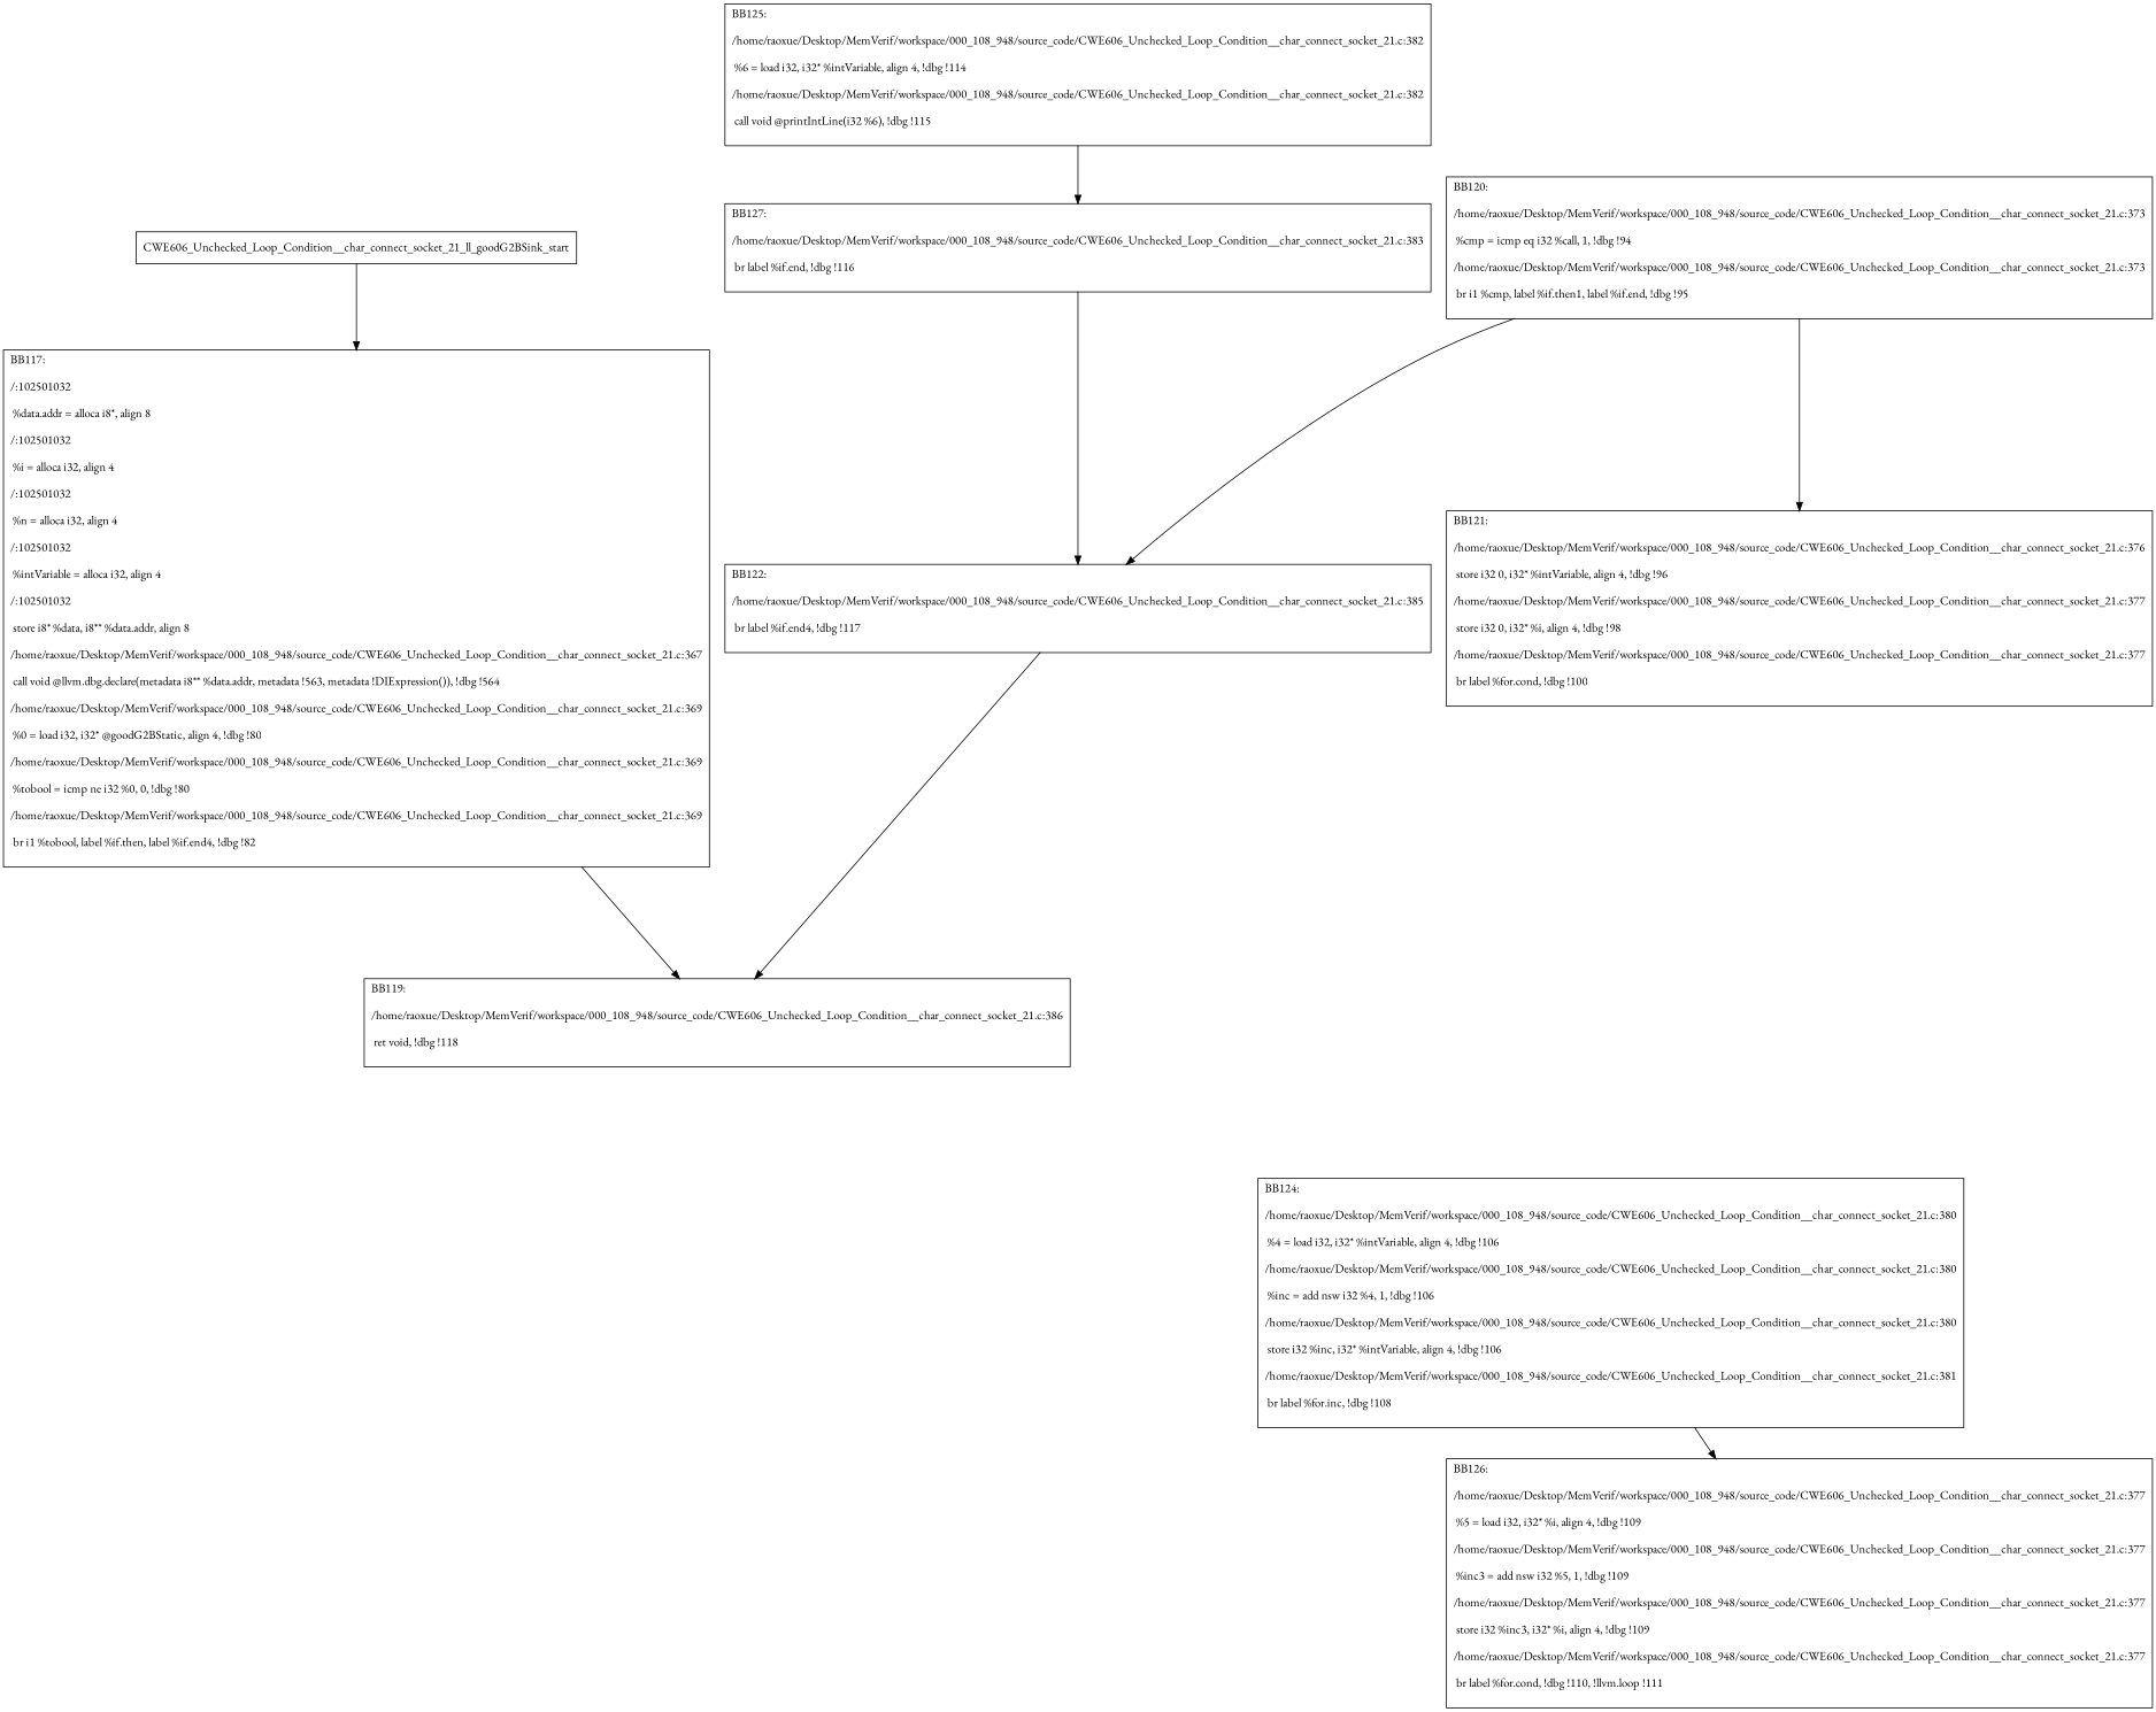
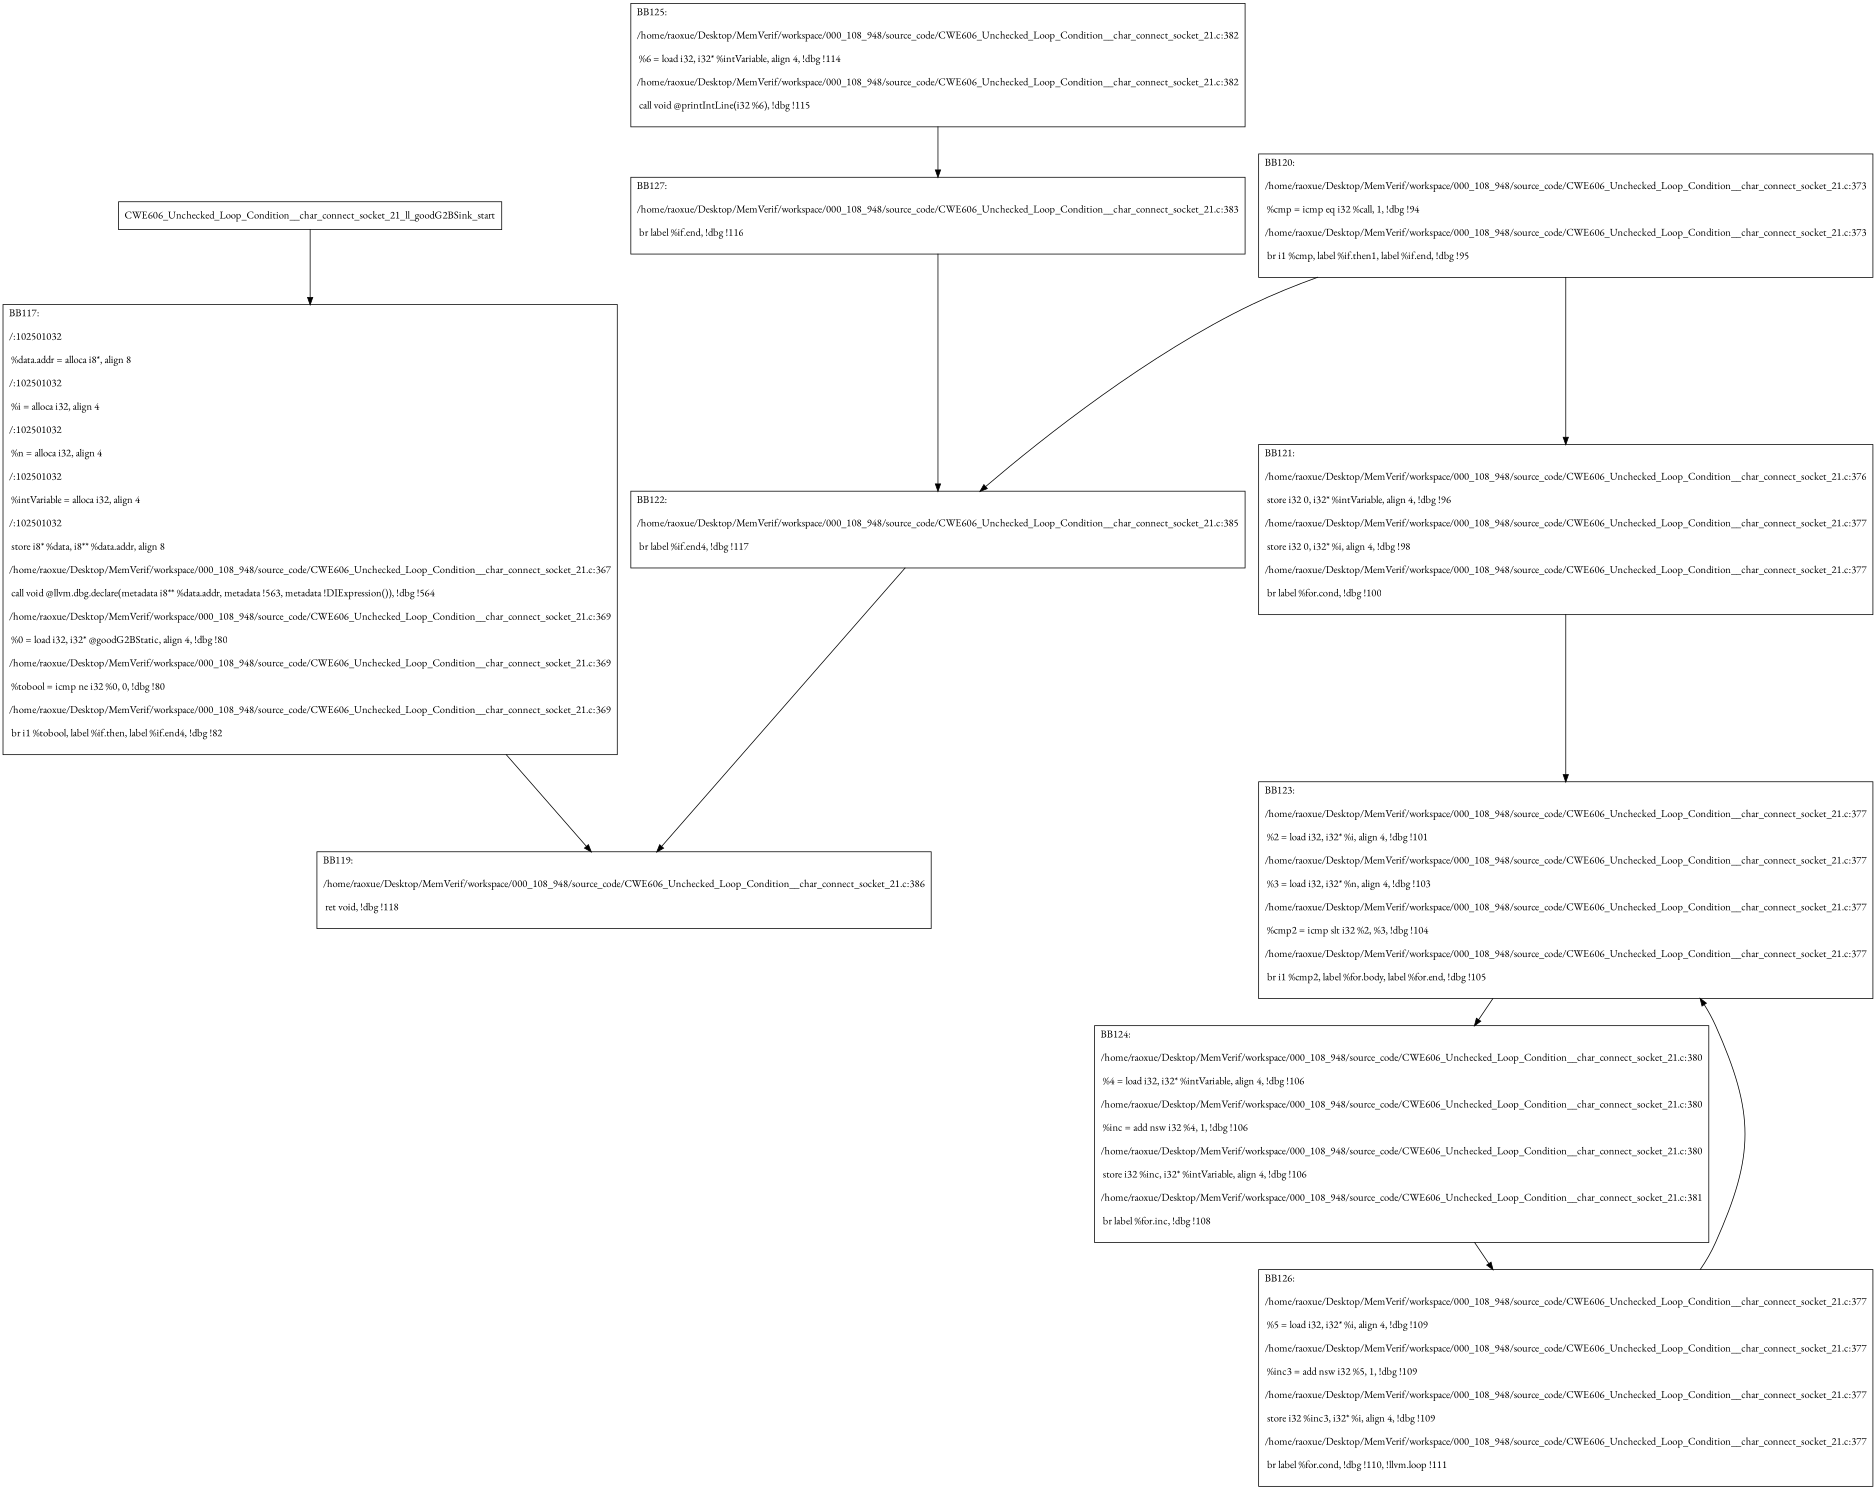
  digraph {
    fontname="EB Garamond"
    node [fontname="EB Garamond" shape=record]
    edge [fontname="EB Garamond"]
    n1 [label="{CWE606_Unchecked_Loop_Condition__char_connect_socket_21_ll_goodG2BSink_start}"]
    n2 [label="{BB117:\l\l/:102501032\l\n  %data.addr = alloca i8*, align 8\l\n/:102501032\l\n  %i = alloca i32, align 4\l\n/:102501032\l\n  %n = alloca i32, align 4\l\n/:102501032\l\n  %intVariable = alloca i32, align 4\l\n/:102501032\l\n  store i8* %data, i8** %data.addr, align 8\l\n/home/raoxue/Desktop/MemVerif/workspace/000_108_948/source_code/CWE606_Unchecked_Loop_Condition__char_connect_socket_21.c:367\l\n  call void @llvm.dbg.declare(metadata i8** %data.addr, metadata !563, metadata !DIExpression()), !dbg !564\l\n/home/raoxue/Desktop/MemVerif/workspace/000_108_948/source_code/CWE606_Unchecked_Loop_Condition__char_connect_socket_21.c:369\l\n  %0 = load i32, i32* @goodG2BStatic, align 4, !dbg !80\l\n/home/raoxue/Desktop/MemVerif/workspace/000_108_948/source_code/CWE606_Unchecked_Loop_Condition__char_connect_socket_21.c:369\l\n  %tobool = icmp ne i32 %0, 0, !dbg !80\l\n/home/raoxue/Desktop/MemVerif/workspace/000_108_948/source_code/CWE606_Unchecked_Loop_Condition__char_connect_socket_21.c:369\l\n  br i1 %tobool, label %if.then, label %if.end4, !dbg !82\l\n}"]
    n3 [label="{BB119:\l\l/home/raoxue/Desktop/MemVerif/workspace/000_108_948/source_code/CWE606_Unchecked_Loop_Condition__char_connect_socket_21.c:386\l\n  ret void, !dbg !118\l\n}"]
    n4 [label="{BB120:\l\l/home/raoxue/Desktop/MemVerif/workspace/000_108_948/source_code/CWE606_Unchecked_Loop_Condition__char_connect_socket_21.c:373\l\n  %cmp = icmp eq i32 %call, 1, !dbg !94\l\n/home/raoxue/Desktop/MemVerif/workspace/000_108_948/source_code/CWE606_Unchecked_Loop_Condition__char_connect_socket_21.c:373\l\n  br i1 %cmp, label %if.then1, label %if.end, !dbg !95\l\n}"]
    n5 [label="{BB121:\l\l/home/raoxue/Desktop/MemVerif/workspace/000_108_948/source_code/CWE606_Unchecked_Loop_Condition__char_connect_socket_21.c:376\l\n  store i32 0, i32* %intVariable, align 4, !dbg !96\l\n/home/raoxue/Desktop/MemVerif/workspace/000_108_948/source_code/CWE606_Unchecked_Loop_Condition__char_connect_socket_21.c:377\l\n  store i32 0, i32* %i, align 4, !dbg !98\l\n/home/raoxue/Desktop/MemVerif/workspace/000_108_948/source_code/CWE606_Unchecked_Loop_Condition__char_connect_socket_21.c:377\l\n  br label %for.cond, !dbg !100\l\n}"]
    n6 [label="{BB122:\l\l/home/raoxue/Desktop/MemVerif/workspace/000_108_948/source_code/CWE606_Unchecked_Loop_Condition__char_connect_socket_21.c:385\l\n  br label %if.end4, !dbg !117\l\n}"]
+   n7 [label="{BB123:\l\l/home/raoxue/Desktop/MemVerif/workspace/000_108_948/source_code/CWE606_Unchecked_Loop_Condition__char_connect_socket_21.c:377\l\n  %2 = load i32, i32* %i, align 4, !dbg !101\l\n/home/raoxue/Desktop/MemVerif/workspace/000_108_948/source_code/CWE606_Unchecked_Loop_Condition__char_connect_socket_21.c:377\l\n  %3 = load i32, i32* %n, align 4, !dbg !103\l\n/home/raoxue/Desktop/MemVerif/workspace/000_108_948/source_code/CWE606_Unchecked_Loop_Condition__char_connect_socket_21.c:377\l\n  %cmp2 = icmp slt i32 %2, %3, !dbg !104\l\n/home/raoxue/Desktop/MemVerif/workspace/000_108_948/source_code/CWE606_Unchecked_Loop_Condition__char_connect_socket_21.c:377\l\n  br i1 %cmp2, label %for.body, label %for.end, !dbg !105\l\n}"]
    n8 [label="{BB124:\l\l/home/raoxue/Desktop/MemVerif/workspace/000_108_948/source_code/CWE606_Unchecked_Loop_Condition__char_connect_socket_21.c:380\l\n  %4 = load i32, i32* %intVariable, align 4, !dbg !106\l\n/home/raoxue/Desktop/MemVerif/workspace/000_108_948/source_code/CWE606_Unchecked_Loop_Condition__char_connect_socket_21.c:380\l\n  %inc = add nsw i32 %4, 1, !dbg !106\l\n/home/raoxue/Desktop/MemVerif/workspace/000_108_948/source_code/CWE606_Unchecked_Loop_Condition__char_connect_socket_21.c:380\l\n  store i32 %inc, i32* %intVariable, align 4, !dbg !106\l\n/home/raoxue/Desktop/MemVerif/workspace/000_108_948/source_code/CWE606_Unchecked_Loop_Condition__char_connect_socket_21.c:381\l\n  br label %for.inc, !dbg !108\l\n}"]
    n9 [label="{BB126:\l\l/home/raoxue/Desktop/MemVerif/workspace/000_108_948/source_code/CWE606_Unchecked_Loop_Condition__char_connect_socket_21.c:377\l\n  %5 = load i32, i32* %i, align 4, !dbg !109\l\n/home/raoxue/Desktop/MemVerif/workspace/000_108_948/source_code/CWE606_Unchecked_Loop_Condition__char_connect_socket_21.c:377\l\n  %inc3 = add nsw i32 %5, 1, !dbg !109\l\n/home/raoxue/Desktop/MemVerif/workspace/000_108_948/source_code/CWE606_Unchecked_Loop_Condition__char_connect_socket_21.c:377\l\n  store i32 %inc3, i32* %i, align 4, !dbg !109\l\n/home/raoxue/Desktop/MemVerif/workspace/000_108_948/source_code/CWE606_Unchecked_Loop_Condition__char_connect_socket_21.c:377\l\n  br label %for.cond, !dbg !110, !llvm.loop !111\l\n}"]
    n10 [label="{BB125:\l\l/home/raoxue/Desktop/MemVerif/workspace/000_108_948/source_code/CWE606_Unchecked_Loop_Condition__char_connect_socket_21.c:382\l\n  %6 = load i32, i32* %intVariable, align 4, !dbg !114\l\n/home/raoxue/Desktop/MemVerif/workspace/000_108_948/source_code/CWE606_Unchecked_Loop_Condition__char_connect_socket_21.c:382\l\n  call void @printIntLine(i32 %6), !dbg !115\l\n}"]
    n11 [label="{BB127:\l\l/home/raoxue/Desktop/MemVerif/workspace/000_108_948/source_code/CWE606_Unchecked_Loop_Condition__char_connect_socket_21.c:383\l\n  br label %if.end, !dbg !116\l\n}"]
    n1 -> n2
    n2 -> n3
    n4 -> n5
    n4 -> n6
+   n5 -> n7
    n6 -> n3
+   n7 -> n8
    n8 -> n9
+   n9 -> n7
    n10 -> n11
    n11 -> n6
  }
